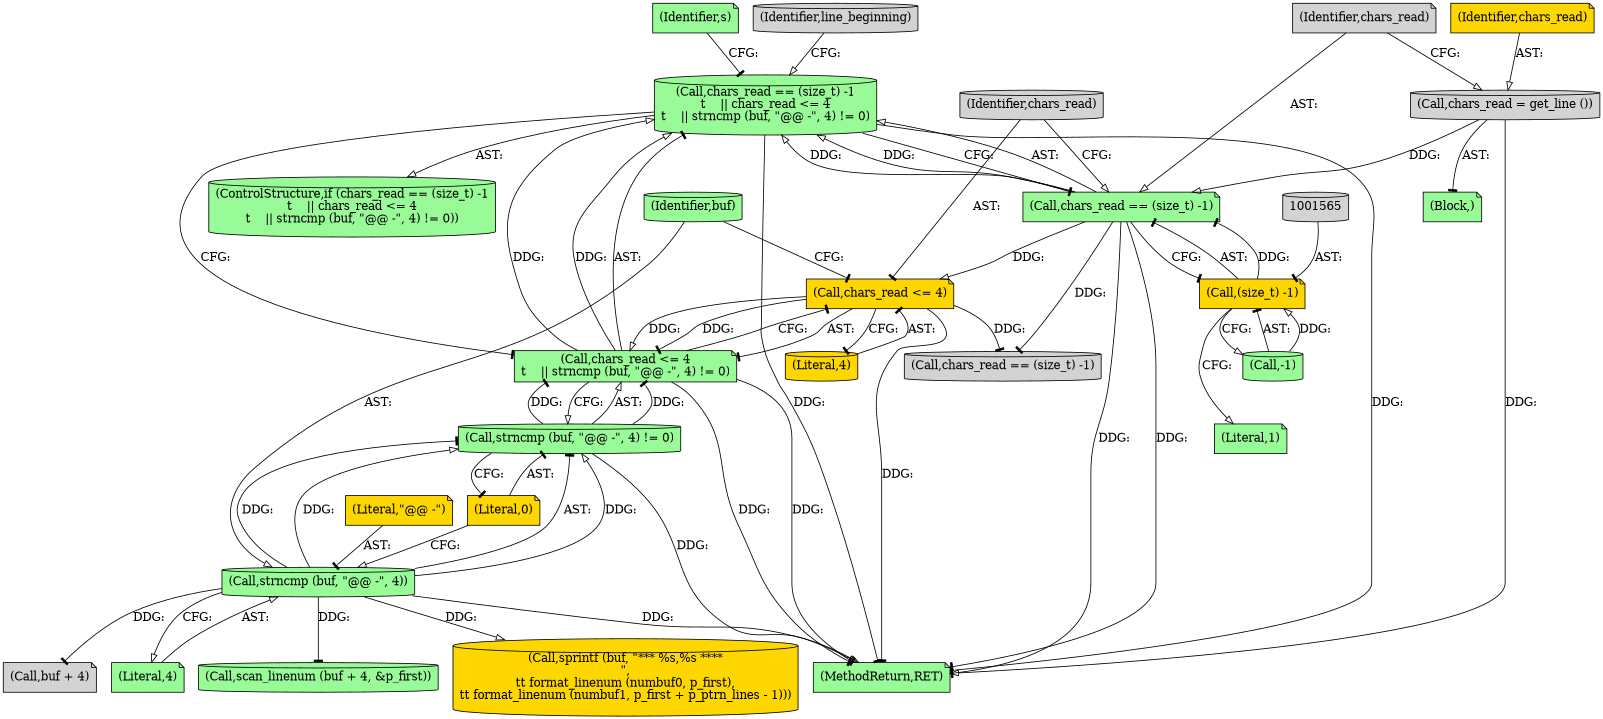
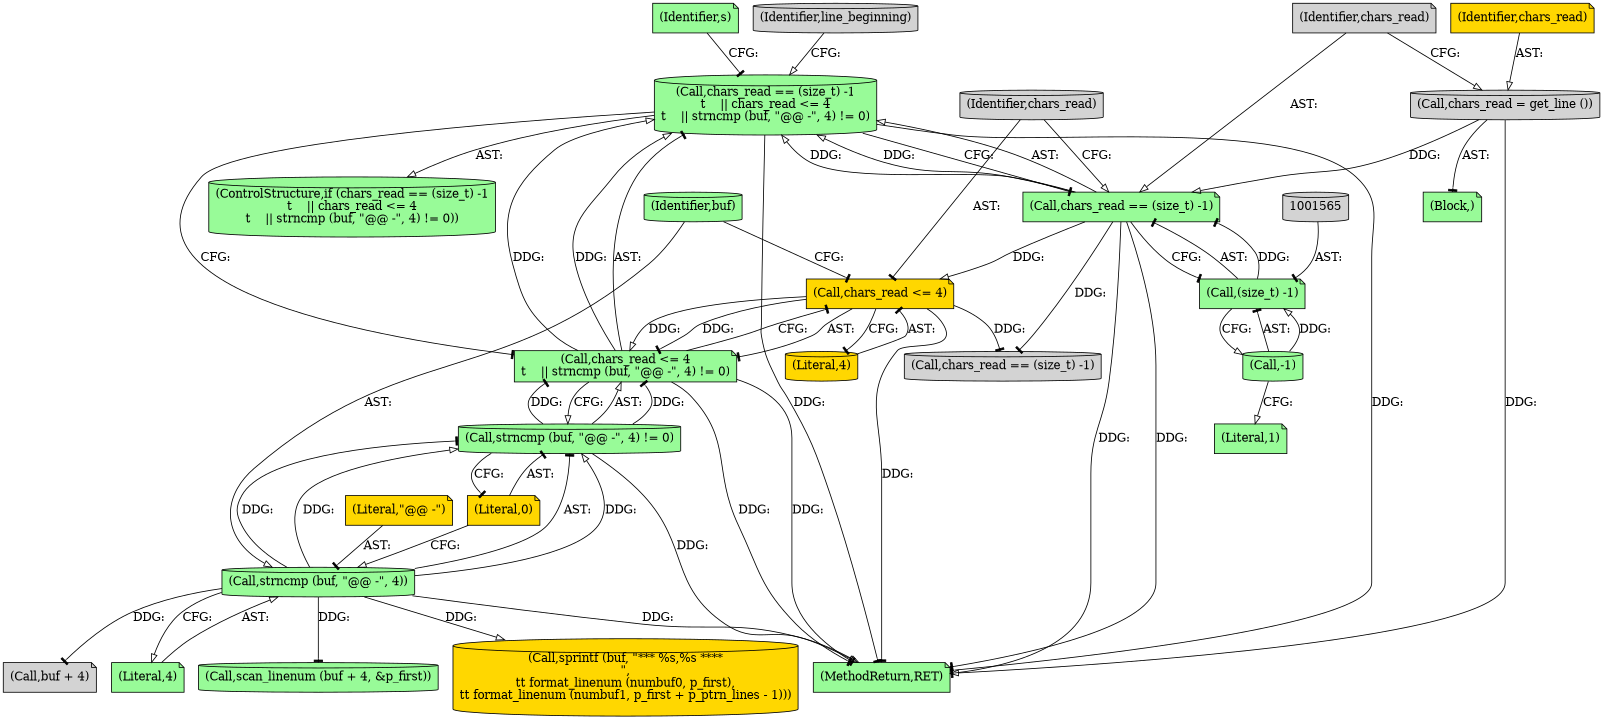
  digraph {
    node [fillcolor=palegreen shape=cylinder style=filled]
    edge [arrowhead=tee]
    n1 [label="(Call,chars_read == (size_t) -1\n\t    || chars_read <= 4\n\t    || strncmp (buf, \"@@ -\", 4) != 0)"]
    n2 [label="(Call,chars_read == (size_t) -1)" shape=note]
    n3 [label="(Call,chars_read <= 4\n\t    || strncmp (buf, \"@@ -\", 4) != 0)" shape=note]
    n4 [label="(MethodReturn,RET)" shape=note]
    n5 [label="(ControlStructure,if (chars_read == (size_t) -1\n\t    || chars_read <= 4\n\t    || strncmp (buf, \"@@ -\", 4) != 0))"]
-   n6 [fillcolor=gold label="(Call,(size_t) -1)" shape=note]
+   n6 [label="(Call,(size_t) -1)" shape=note]
    n7 [fillcolor=gold label="(Call,chars_read <= 4)" shape=note]
    n8 [fillcolor=lightgrey label="(Call,chars_read == (size_t) -1)"]
    n9 [label="(Call,strncmp (buf, \"@@ -\", 4) != 0)"]
    n10 [label="(Call,-1)"]
    n11 [fillcolor=gold label="(Literal,4)"]
    n12 [fillcolor=lightgrey label="(Call,chars_read = get_line ())"]
    n13 [label="(Block,)" shape=note]
    n14 [label="(Literal,1)" shape=note]
    n15 [fillcolor=gold label="(Literal,0)" shape=note]
    n16 [label="(Call,strncmp (buf, \"@@ -\", 4))"]
    n17 [label="(Literal,4)" shape=note]
    n18 [fillcolor=lightgrey label="(Call,buf + 4)" shape=note]
    n19 [label="(Call,scan_linenum (buf + 4, &p_first))"]
    n20 [fillcolor=gold label="(Call,sprintf (buf, \"*** %s,%s ****\n\",\n\t\t format_linenum (numbuf0, p_first),\n\t\t format_linenum (numbuf1, p_first + p_ptrn_lines - 1)))"]
    n21 [label="(Identifier,buf)"]
    n22 [fillcolor=lightgrey label="(Identifier,chars_read)"]
    n23 [fillcolor=lightgrey label="(Identifier,line_beginning)"]
    n24 [fillcolor=lightgrey label="(Identifier,chars_read)" shape=note]
    n25 [fillcolor=gold label="(Identifier,chars_read)" shape=note]
    n26 [label="(Identifier,s)" shape=note]
    n27 [fillcolor=gold label="(Literal,\"@@ -\")" shape=note]
    1001565 [fillcolor=lightgrey]
    n1 -> n2 [label="CFG: "]
    n1 -> n3 [label="CFG: "]
    n1 -> n4 [label="DDG: "]
    n1 -> n4 [label="DDG: "]
    n1 -> n5 [arrowhead=onormal label="AST: "]
    n2 -> n1 [arrowhead=onormal label="AST: "]
    n2 -> n1 [arrowhead=onormal label="DDG: "]
    n2 -> n1 [arrowhead=onormal label="DDG: "]
    n2 -> n4 [label="DDG: "]
    n2 -> n4 [label="DDG: "]
    n2 -> n6 [label="CFG: "]
    n2 -> n7 [arrowhead=onormal label="DDG: "]
    n2 -> n8 [label="DDG: "]
    n3 -> n1 [label="AST: "]
    n3 -> n1 [arrowhead=onormal label="DDG: "]
    n3 -> n1 [arrowhead=onormal label="DDG: "]
    n3 -> n4 [label="DDG: "]
    n3 -> n4 [label="DDG: "]
    n3 -> n7 [label="CFG: "]
    n3 -> n9 [arrowhead=onormal label="CFG: "]
    n6 -> n2 [label="AST: "]
    n6 -> n2 [label="DDG: "]
    n6 -> n10 [arrowhead=onormal label="CFG: "]
    n7 -> n3 [label="AST: "]
    n7 -> n3 [arrowhead=onormal label="DDG: "]
    n7 -> n3 [label="DDG: "]
    n7 -> n4 [label="DDG: "]
    n7 -> n8 [label="DDG: "]
    n7 -> n11 [label="CFG: "]
    n9 -> n3 [arrowhead=onormal label="AST: "]
    n9 -> n3 [label="DDG: "]
    n9 -> n3 [label="DDG: "]
    n9 -> n4 [arrowhead=onormal label="DDG: "]
    n9 -> n15 [label="CFG: "]
    n10 -> n6 [label="AST: "]
    n10 -> n6 [arrowhead=onormal label="DDG: "]
-   n6 -> n14 [arrowhead=onormal label="CFG: "]
+   n10 -> n14 [arrowhead=onormal label="CFG: "]
    n11 -> n7 [label="AST: "]
    n12 -> n2 [arrowhead=onormal label="DDG: "]
    n12 -> n4 [arrowhead=onormal label="DDG: "]
    n12 -> n13 [label="AST: "]
    n15 -> n9 [label="AST: "]
    n15 -> n16 [arrowhead=onormal label="CFG: "]
    n16 -> n4 [arrowhead=onormal label="DDG: "]
    n16 -> n9 [label="AST: "]
    n16 -> n9 [arrowhead=onormal label="DDG: "]
    n16 -> n9 [label="DDG: "]
    n16 -> n9 [arrowhead=onormal label="DDG: "]
    n16 -> n17 [arrowhead=onormal label="CFG: "]
    n16 -> n18 [label="DDG: "]
    n16 -> n19 [label="DDG: "]
    n16 -> n20 [arrowhead=onormal label="DDG: "]
    n17 -> n16 [arrowhead=onormal label="AST: "]
    n21 -> n7 [label="CFG: "]
    n21 -> n16 [arrowhead=onormal label="AST: "]
    n22 -> n2 [arrowhead=onormal label="CFG: "]
    n22 -> n7 [label="AST: "]
    n23 -> n1 [arrowhead=onormal label="CFG: "]
    n24 -> n2 [arrowhead=onormal label="AST: "]
    n24 -> n12 [arrowhead=onormal label="CFG: "]
    n25 -> n12 [arrowhead=onormal label="AST: "]
    n26 -> n1 [label="CFG: "]
    n27 -> n16 [label="AST: "]
    1001565 -> n6 [label="AST: "]
  }
